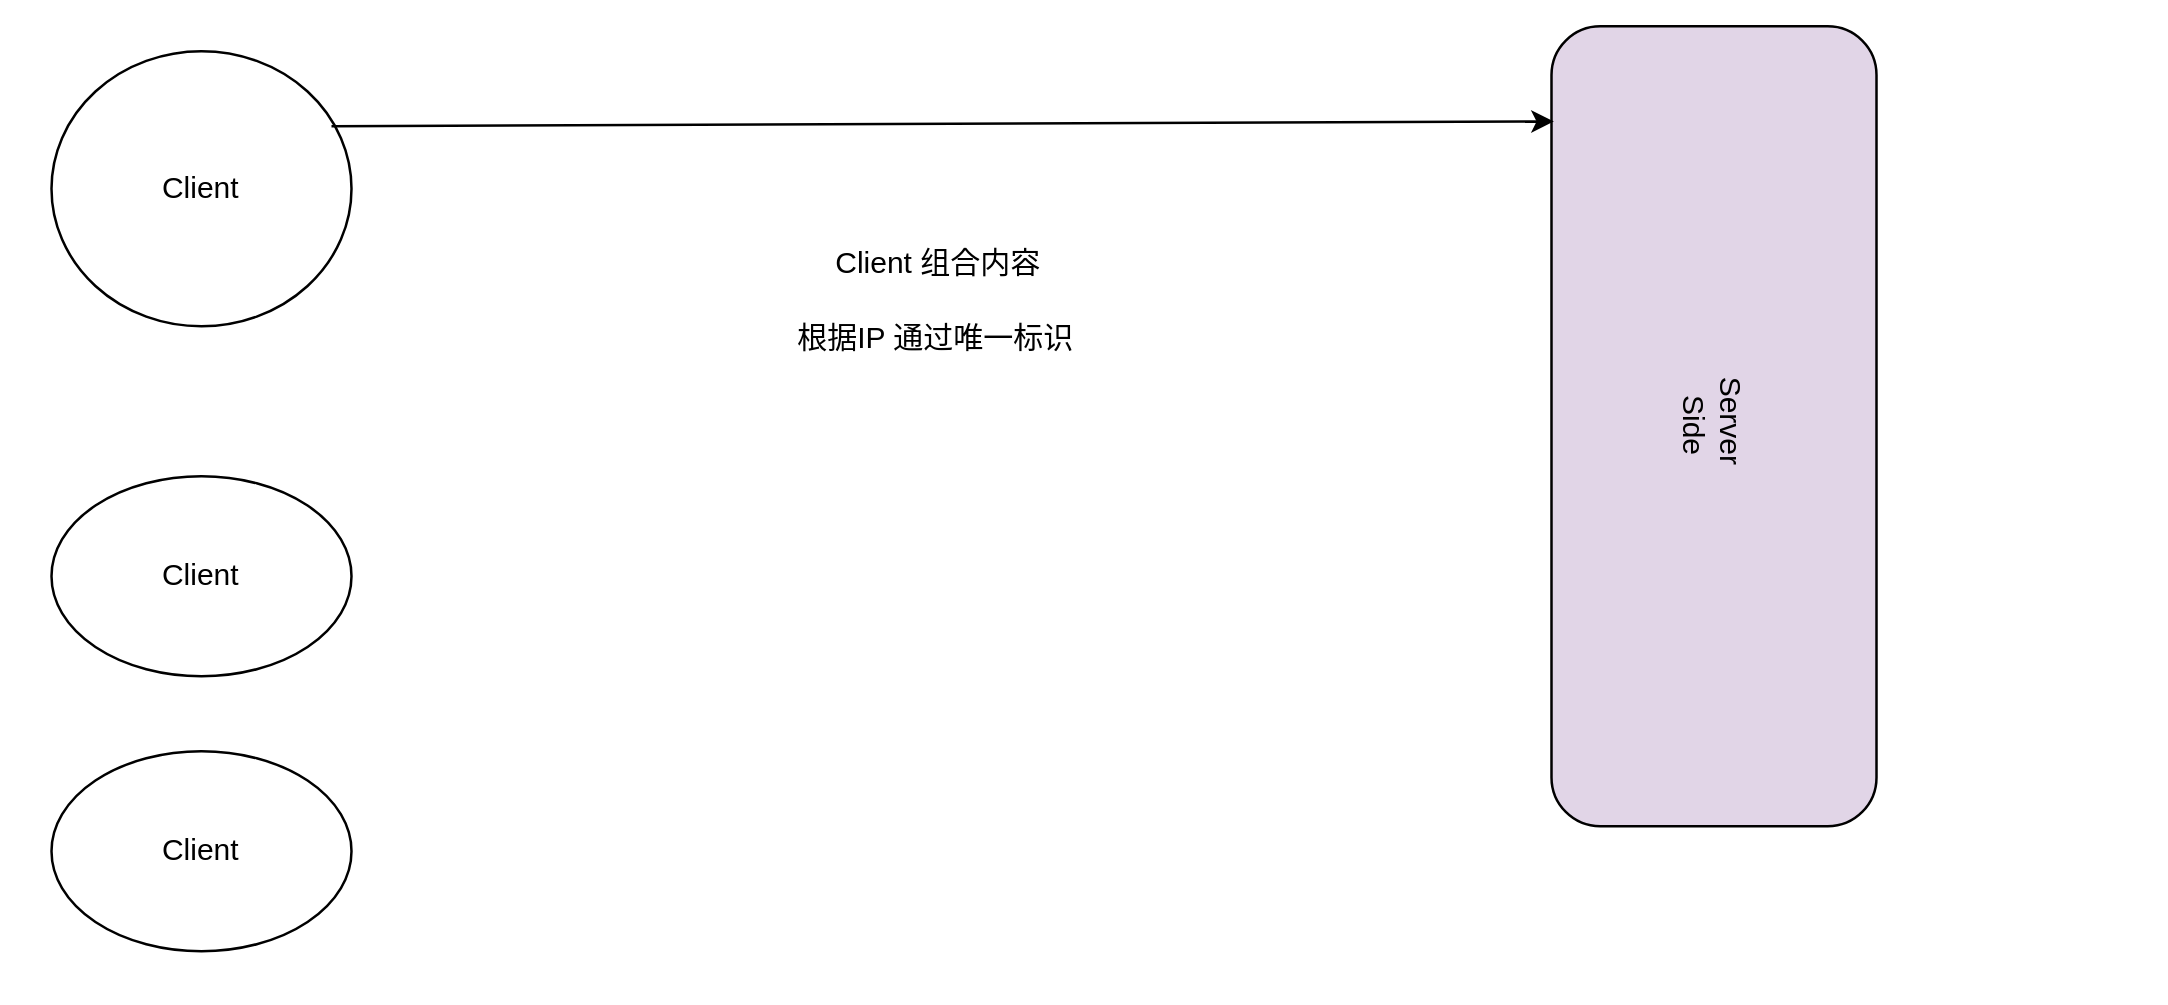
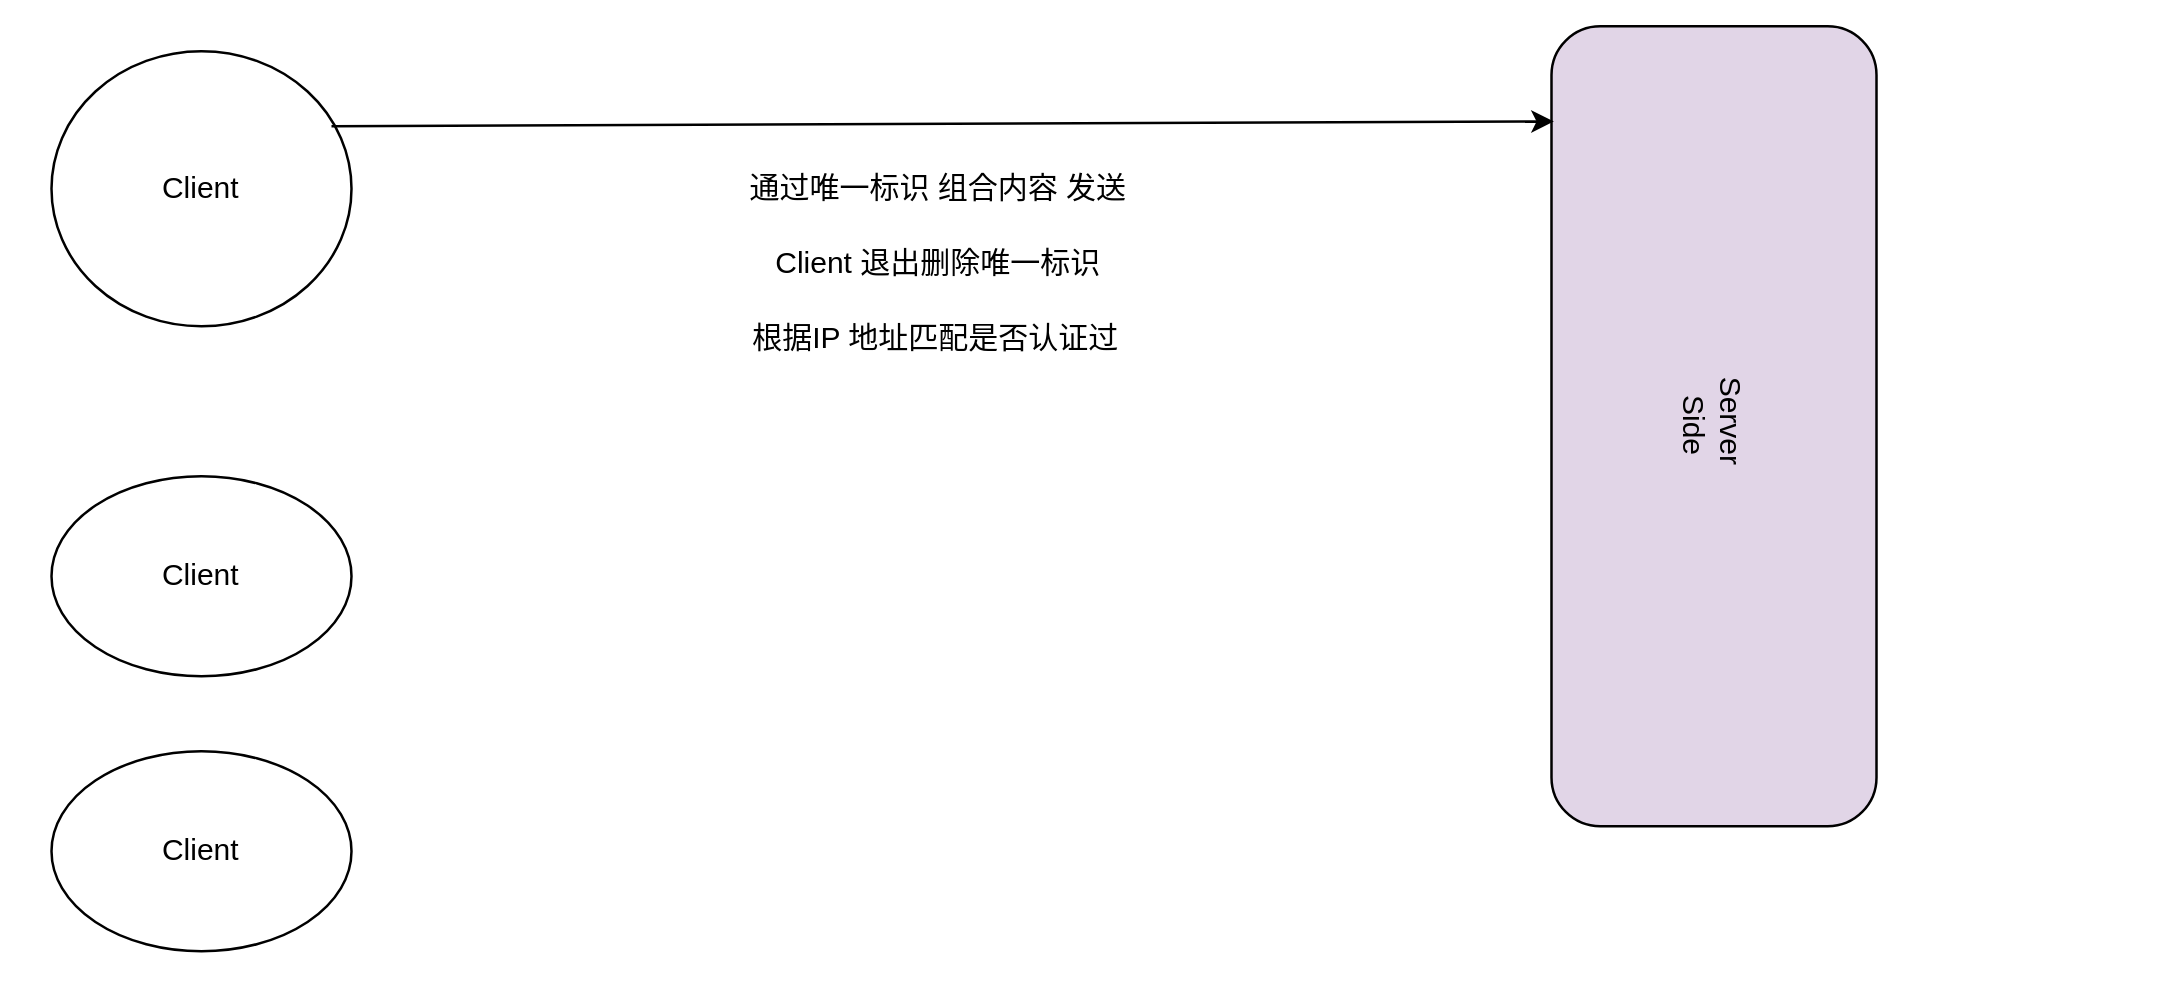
  <mxCell id="0" />
  <mxCell id="1" parent="0" />
  <mxCell id="2" value="Server&amp;nbsp;&lt;br&gt;Side" style="rounded=1;whiteSpace=wrap;html=1;rotation=90;fillColor=#e1d5e7;" vertex="1" parent="1"><mxGeometry x="525" y="105" width="320" height="130" as="geometry" /></mxCell>
  <mxCell id="3" value="Client" style="ellipse;whiteSpace=wrap;html=1;" vertex="1" parent="1"><mxGeometry x="20" y="20" width="120" height="110" as="geometry" /></mxCell>
  <mxCell id="4" value="Client" style="ellipse;whiteSpace=wrap;html=1;" vertex="1" parent="1"><mxGeometry x="20" y="190" width="120" height="80" as="geometry" /></mxCell>
  <mxCell id="5" value="Client" style="ellipse;whiteSpace=wrap;html=1;" vertex="1" parent="1"><mxGeometry x="20" y="300" width="120" height="80" as="geometry" /></mxCell>
  <mxCell id="6" value="" style="endArrow=classic;html=1;rounded=0;entryX=0.119;entryY=1.008;entryDx=0;entryDy=0;entryPerimeter=0;" edge="1" parent="1"><mxGeometry width="50" height="50" relative="1" as="geometry"><mxPoint x="132" y="50" as="sourcePoint" /><mxPoint x="620.96" y="48.08" as="targetPoint" /></mxGeometry></mxCell>
- <mxCell id="8" value="Client 组合内容" style="text;html=1;strokeColor=none;fillColor=none;align=center;verticalAlign=middle;whiteSpace=wrap;rounded=0;" vertex="1" parent="1"><mxGeometry x="180" y="90" width="390" height="30" as="geometry" /></mxCell>
- <mxCell id="9" value="根据IP 通过唯一标识" style="text;html=1;strokeColor=none;fillColor=none;align=center;verticalAlign=middle;whiteSpace=wrap;rounded=0;" vertex="1" parent="1"><mxGeometry x="179" y="120" width="390" height="30" as="geometry" /></mxCell>
+ <mxCell id="7" value="通过唯一标识 组合内容 发送" style="text;html=1;strokeColor=none;fillColor=none;align=center;verticalAlign=middle;whiteSpace=wrap;rounded=0;" vertex="1" parent="1"><mxGeometry x="180" y="60" width="390" height="30" as="geometry" /></mxCell>
+ <mxCell id="8" value="Client 退出删除唯一标识" style="text;html=1;strokeColor=none;fillColor=none;align=center;verticalAlign=middle;whiteSpace=wrap;rounded=0;" vertex="1" parent="1"><mxGeometry x="180" y="90" width="390" height="30" as="geometry" /></mxCell>
+ <mxCell id="9" value="根据IP 地址匹配是否认证过" style="text;html=1;strokeColor=none;fillColor=none;align=center;verticalAlign=middle;whiteSpace=wrap;rounded=0;" vertex="1" parent="1"><mxGeometry x="179" y="120" width="390" height="30" as="geometry" /></mxCell>
